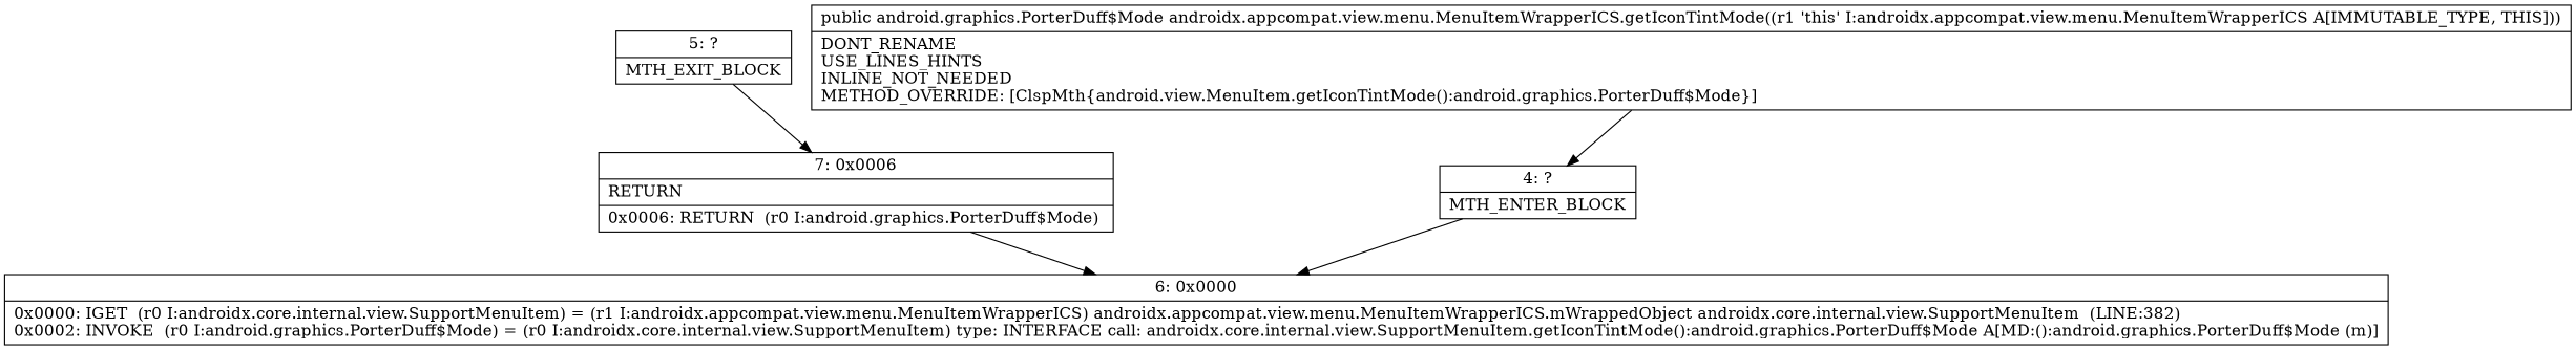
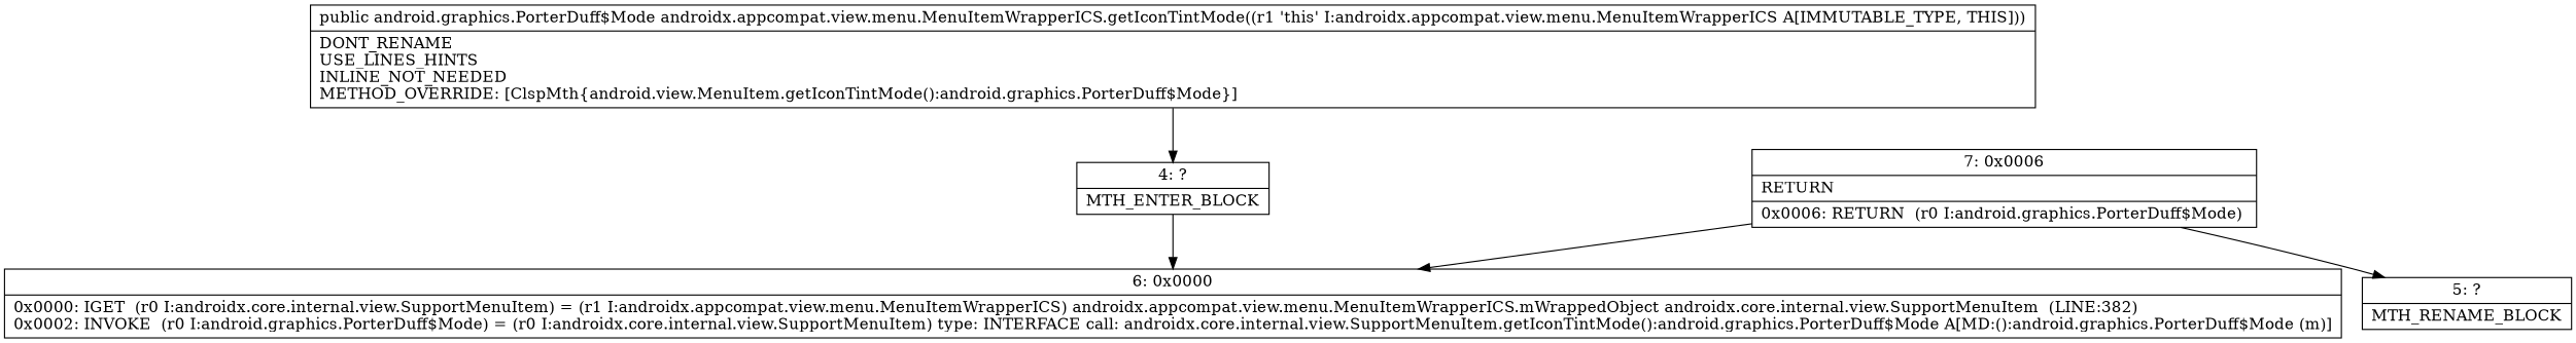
  digraph {
    node [shape=record]
    n1 [label="{4\:\ ?|MTH_ENTER_BLOCK\l}"]
    n2 [label="{6\:\ 0x0000|0x0000: IGET  (r0 I:androidx.core.internal.view.SupportMenuItem) = (r1 I:androidx.appcompat.view.menu.MenuItemWrapperICS) androidx.appcompat.view.menu.MenuItemWrapperICS.mWrappedObject androidx.core.internal.view.SupportMenuItem  (LINE:382)\l0x0002: INVOKE  (r0 I:android.graphics.PorterDuff$Mode) = (r0 I:androidx.core.internal.view.SupportMenuItem) type: INTERFACE call: androidx.core.internal.view.SupportMenuItem.getIconTintMode():android.graphics.PorterDuff$Mode A[MD:():android.graphics.PorterDuff$Mode (m)]\l}"]
    n3 [label="{7\:\ 0x0006|RETURN\l|0x0006: RETURN  (r0 I:android.graphics.PorterDuff$Mode) \l}"]
-   n4 [label="{5\:\ ?|MTH_EXIT_BLOCK\l}"]
+   n4 [label="{5\:\ ?|MTH_RENAME_BLOCK\l}"]
    n5 [label="{public android.graphics.PorterDuff$Mode androidx.appcompat.view.menu.MenuItemWrapperICS.getIconTintMode((r1 'this' I:androidx.appcompat.view.menu.MenuItemWrapperICS A[IMMUTABLE_TYPE, THIS]))  | DONT_RENAME\lUSE_LINES_HINTS\lINLINE_NOT_NEEDED\lMETHOD_OVERRIDE: [ClspMth\{android.view.MenuItem.getIconTintMode():android.graphics.PorterDuff$Mode\}]\l}"]
    n1 -> n2
    n3 -> n2
-   n4 -> n3
+   n3 -> n4
    n5 -> n1
  }
